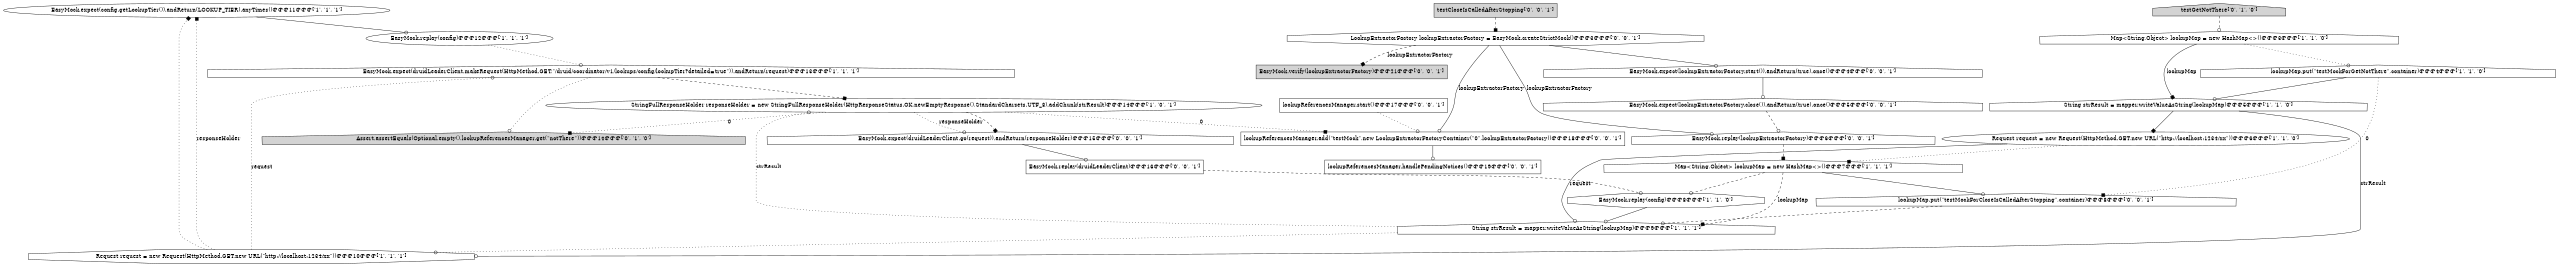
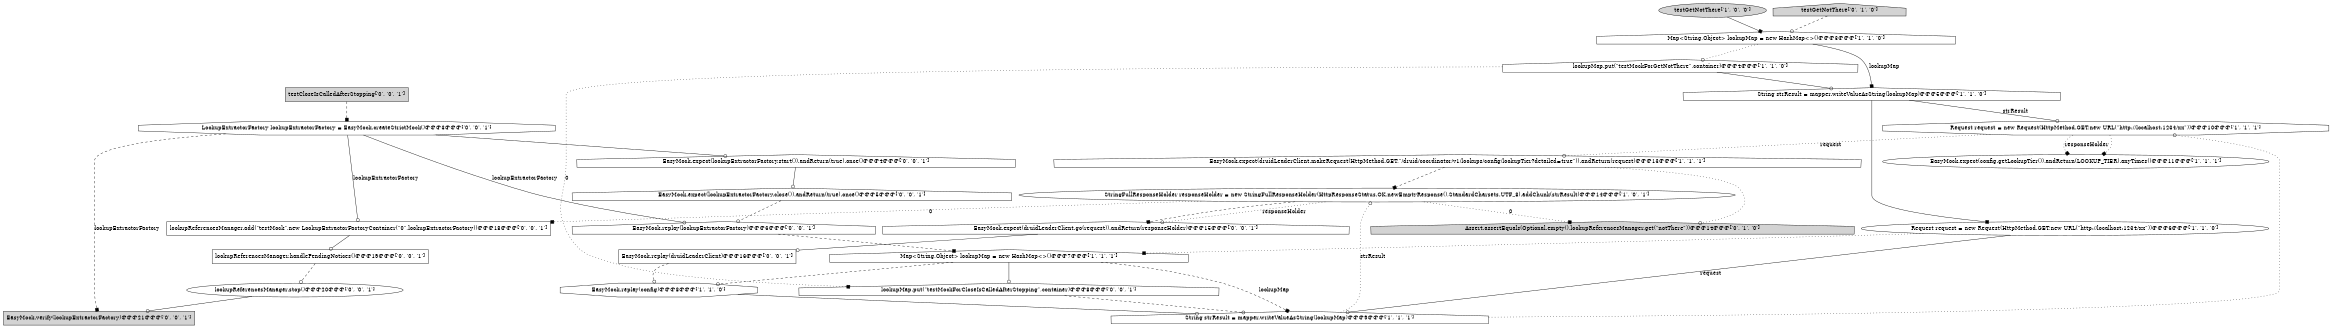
  digraph {
    node [fillcolor=white shape=house style=filled]
    edge [arrowhead=odot style=solid]
    n1 [label="EasyMock.expect(config.getLookupTier()).andReturn(LOOKUP_TIER).anyTimes()@@@11@@@['1', '1', '1']" shape=ellipse]
-   n2 [label="EasyMock.replay(config)@@@12@@@['1', '1', '1']" shape=ellipse]
    n3 [label="EasyMock.expect(druidLeaderClient.makeRequest(HttpMethod.GET,\"/druid/coordinator/v1/lookups/config/lookupTier?detailed=true\")).andReturn(request)@@@13@@@['1', '1', '1']"]
    n4 [label="lookupMap.put(\"testMockForGetNotThere\",container)@@@4@@@['1', '1', '0']"]
    n5 [label="String strResult = mapper.writeValueAsString(lookupMap)@@@5@@@['1', '1', '0']"]
    n6 [label="lookupMap.put(\"testMockForCloseIsCalledAfterStopping\",container)@@@8@@@['0', '0', '1']"]
    n7 [label="Request request = new Request(HttpMethod.GET,new URL(\"http://localhost:1234/xx\"))@@@10@@@['1', '1', '1']" shape=octagon]
    n8 [label="Request request = new Request(HttpMethod.GET,new URL(\"http://localhost:1234/xx\"))@@@6@@@['1', '1', '0']" shape=ellipse]
    n9 [label="String strResult = mapper.writeValueAsString(lookupMap)@@@9@@@['1', '1', '1']"]
    n10 [label="StringFullResponseHolder responseHolder = new StringFullResponseHolder(HttpResponseStatus.OK,newEmptyResponse(),StandardCharsets.UTF_8).addChunk(strResult)@@@14@@@['1', '0', '1']" shape=ellipse]
    n11 [fillcolor=lightgray label="Assert.assertEquals(Optional.empty(),lookupReferencesManager.get(\"notThere\"))@@@14@@@['0', '1', '0']"]
    n12 [label="EasyMock.replay(lookupExtractorFactory)@@@6@@@['0', '0', '1']"]
    n13 [label="Map<String,Object> lookupMap = new HashMap<>()@@@7@@@['1', '1', '1']"]
    n14 [label="EasyMock.replay(config)@@@8@@@['1', '1', '0']" shape=octagon]
    n15 [label="EasyMock.expect(druidLeaderClient.go(request)).andReturn(responseHolder)@@@15@@@['0', '0', '1']"]
    n16 [label="lookupReferencesManager.add(\"testMock\",new LookupExtractorFactoryContainer(\"0\",lookupExtractorFactory))@@@18@@@['0', '0', '1']" shape=box]
    n17 [label="EasyMock.replay(druidLeaderClient)@@@16@@@['0', '0', '1']" shape=box]
    n18 [label="lookupReferencesManager.handlePendingNotices()@@@19@@@['0', '0', '1']" shape=box]
    n19 [fillcolor=lightgray label="EasyMock.verify(lookupExtractorFactory)@@@21@@@['0', '0', '1']" shape=box]
+   n20 [label="lookupReferencesManager.stop()@@@20@@@['0', '0', '1']" shape=ellipse]
    n21 [label="EasyMock.expect(lookupExtractorFactory.start()).andReturn(true).once()@@@4@@@['0', '0', '1']"]
    n22 [label="EasyMock.expect(lookupExtractorFactory.close()).andReturn(true).once()@@@5@@@['0', '0', '1']"]
+   n23 [fillcolor=lightgray label="testGetNotThere['1', '0', '0']" shape=ellipse]
    n24 [label="Map<String,Object> lookupMap = new HashMap<>()@@@3@@@['1', '1', '0']"]
    n25 [label="LookupExtractorFactory lookupExtractorFactory = EasyMock.createStrictMock()@@@3@@@['0', '0', '1']" shape=octagon]
    n26 [fillcolor=lightgray label="testGetNotThere['0', '1', '0']"]
-   n27 [label="lookupReferencesManager.start()@@@17@@@['0', '0', '1']" shape=box]
    n28 [fillcolor=lightgray label="testCloseIsCalledAfterStopping['0', '0', '1']" shape=box]
-   n1 -> n2
-   n2 -> n3 [style=dotted]
    n3 -> n10 [arrowhead=box style=dashed]
    n3 -> n11 [style=dotted]
    n4 -> n5
    n4 -> n6 [arrowhead=box label=0 style=dotted]
    n5 -> n7 [label=strResult]
    n5 -> n8 [arrowhead=box]
    n6 -> n9 [style=dashed]
    n7 -> n1 [arrowhead=box style=dotted]
    n7 -> n1 [arrowhead=box label=responseHolder style=dotted]
    n7 -> n3 [label=request style=dotted]
    n8 -> n9 [label=request]
    n8 -> n13 [arrowhead=box style=dotted]
    n9 -> n7 [style=dotted]
    n9 -> n10 [label=strResult style=dotted]
    n10 -> n11 [arrowhead=box label=0 style=dotted]
    n10 -> n15 [label=responseHolder style=dotted]
    n10 -> n15 [arrowhead=box style=dashed]
    n10 -> n16 [arrowhead=box label=0 style=dotted]
    n12 -> n13 [arrowhead=box style=dashed]
    n13 -> n6
    n13 -> n9 [arrowhead=box label=lookupMap style=dashed]
    n13 -> n14 [style=dashed]
    n14 -> n9
    n15 -> n17
    n16 -> n18
    n17 -> n14 [style=dashed]
+   n18 -> n20 [style=dashed]
+   n20 -> n19
    n21 -> n22
    n22 -> n12 [style=dashed]
+   n23 -> n24 [arrowhead=box]
    n24 -> n4 [style=dotted]
    n24 -> n5 [arrowhead=box label=lookupMap]
    n25 -> n12 [label=lookupExtractorFactory]
    n25 -> n16 [label=lookupExtractorFactory]
    n25 -> n19 [arrowhead=box label=lookupExtractorFactory style=dashed]
    n25 -> n21
    n26 -> n24 [style=dashed]
-   n27 -> n16 [style=dotted]
    n28 -> n25 [arrowhead=box style=dashed]
  }
